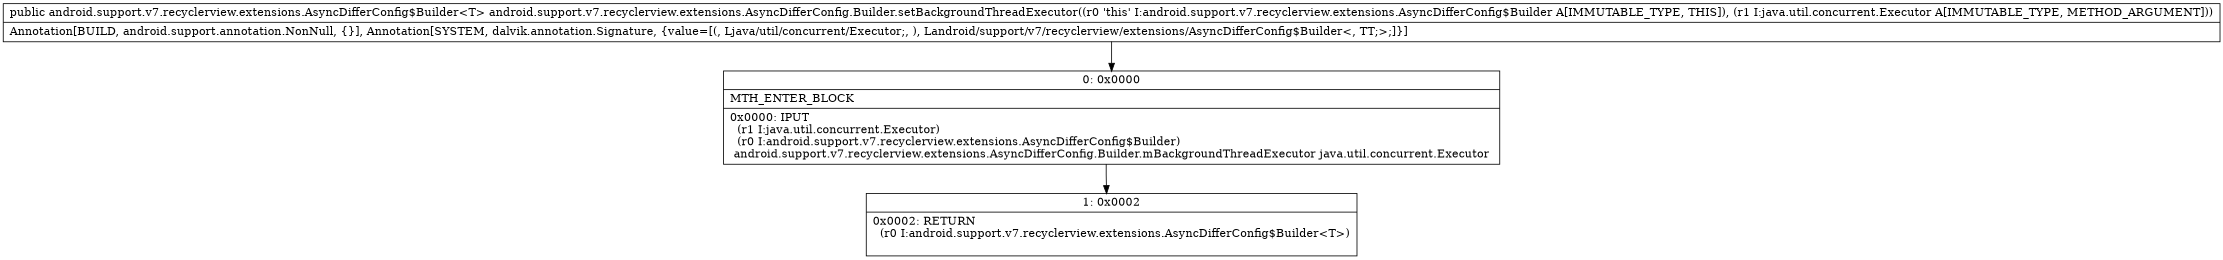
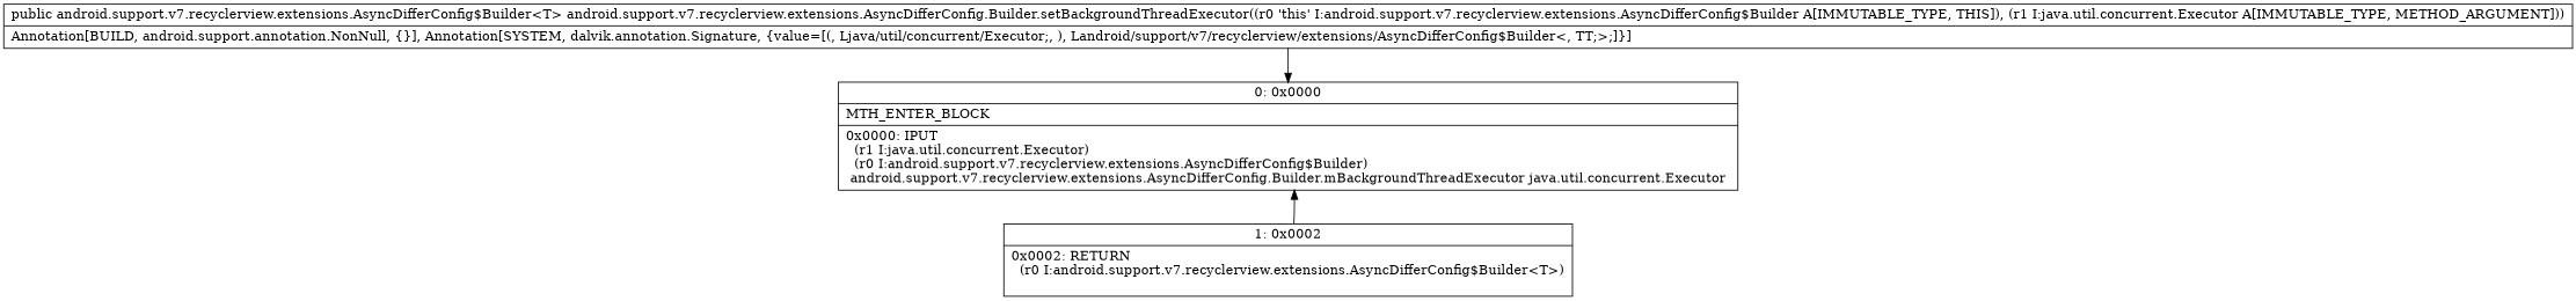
  digraph {
    node [shape=record]
    n1 [label="{0\:\ 0x0000|MTH_ENTER_BLOCK\l|0x0000: IPUT  \l  (r1 I:java.util.concurrent.Executor)\l  (r0 I:android.support.v7.recyclerview.extensions.AsyncDifferConfig$Builder)\l android.support.v7.recyclerview.extensions.AsyncDifferConfig.Builder.mBackgroundThreadExecutor java.util.concurrent.Executor \l}"]
    n2 [label="{1\:\ 0x0002|0x0002: RETURN  \l  (r0 I:android.support.v7.recyclerview.extensions.AsyncDifferConfig$Builder\<T\>)\l \l}"]
    n3 [label="{public android.support.v7.recyclerview.extensions.AsyncDifferConfig$Builder\<T\> android.support.v7.recyclerview.extensions.AsyncDifferConfig.Builder.setBackgroundThreadExecutor((r0 'this' I:android.support.v7.recyclerview.extensions.AsyncDifferConfig$Builder A[IMMUTABLE_TYPE, THIS]), (r1 I:java.util.concurrent.Executor A[IMMUTABLE_TYPE, METHOD_ARGUMENT]))  | Annotation[BUILD, android.support.annotation.NonNull, \{\}], Annotation[SYSTEM, dalvik.annotation.Signature, \{value=[(, Ljava\/util\/concurrent\/Executor;, ), Landroid\/support\/v7\/recyclerview\/extensions\/AsyncDifferConfig$Builder\<, TT;\>;]\}]\l}"]
-   n1 -> n2
+   n2 -> n1
    n3 -> n1
  }
